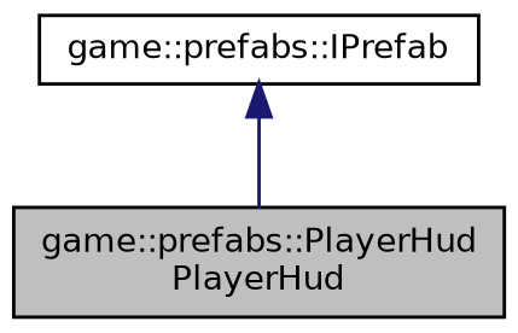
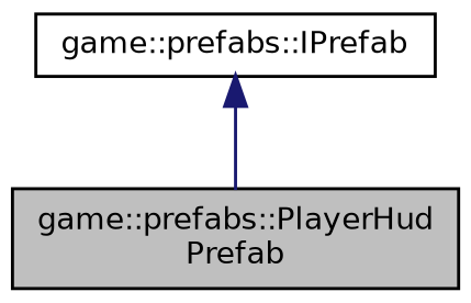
  digraph {
    node [color=black fontname=Helvetica fontsize=10 shape=record style=filled]
-   n1 [fillcolor=grey75 fontcolor=black height=0.2 label="game::prefabs::PlayerHud\lPlayerHud" width=0.4]
+   n1 [fillcolor=grey75 fontcolor=black height=0.2 label="game::prefabs::PlayerHud\lPrefab" width=0.4]
    n2 [fillcolor=white height=0.2 label="game::prefabs::IPrefab" width=0.4]
    n2 -> n1 [color=midnightblue dir=back fontname=Helvetica fontsize=10 labelfontname=Helvetica labelfontsize=10 style=solid]
  }
